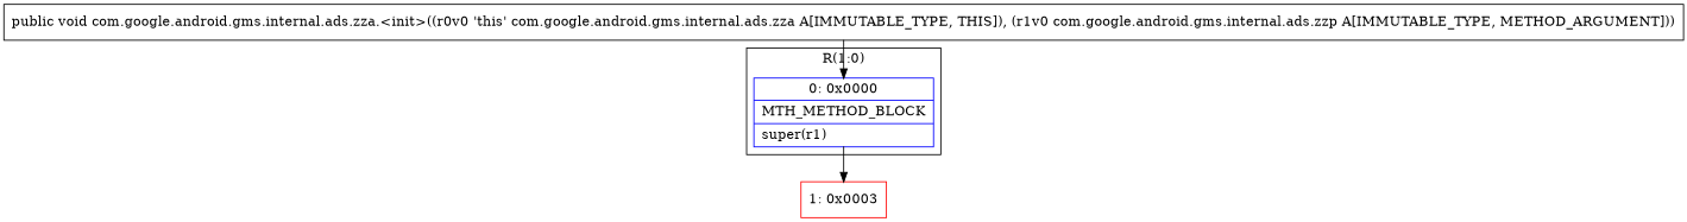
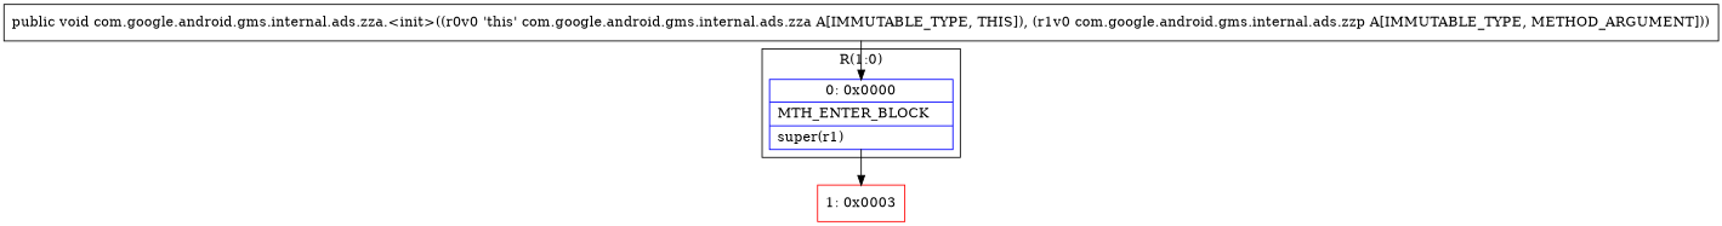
  digraph {
    node [shape=record]
-   n1 [color=blue label="{0\:\ 0x0000|MTH_METHOD_BLOCK\l|super(r1)\l}"]
+   n1 [color=blue label="{0\:\ 0x0000|MTH_ENTER_BLOCK\l|super(r1)\l}"]
    n2 [color=red label="{1\:\ 0x0003}"]
    n3 [label="{public void com.google.android.gms.internal.ads.zza.\<init\>((r0v0 'this' com.google.android.gms.internal.ads.zza A[IMMUTABLE_TYPE, THIS]), (r1v0 com.google.android.gms.internal.ads.zzp A[IMMUTABLE_TYPE, METHOD_ARGUMENT])) }"]
    subgraph cluster_1 {
      label="R(1:0)"
      n1
    }
    n1 -> n2
    n3 -> n1
  }
